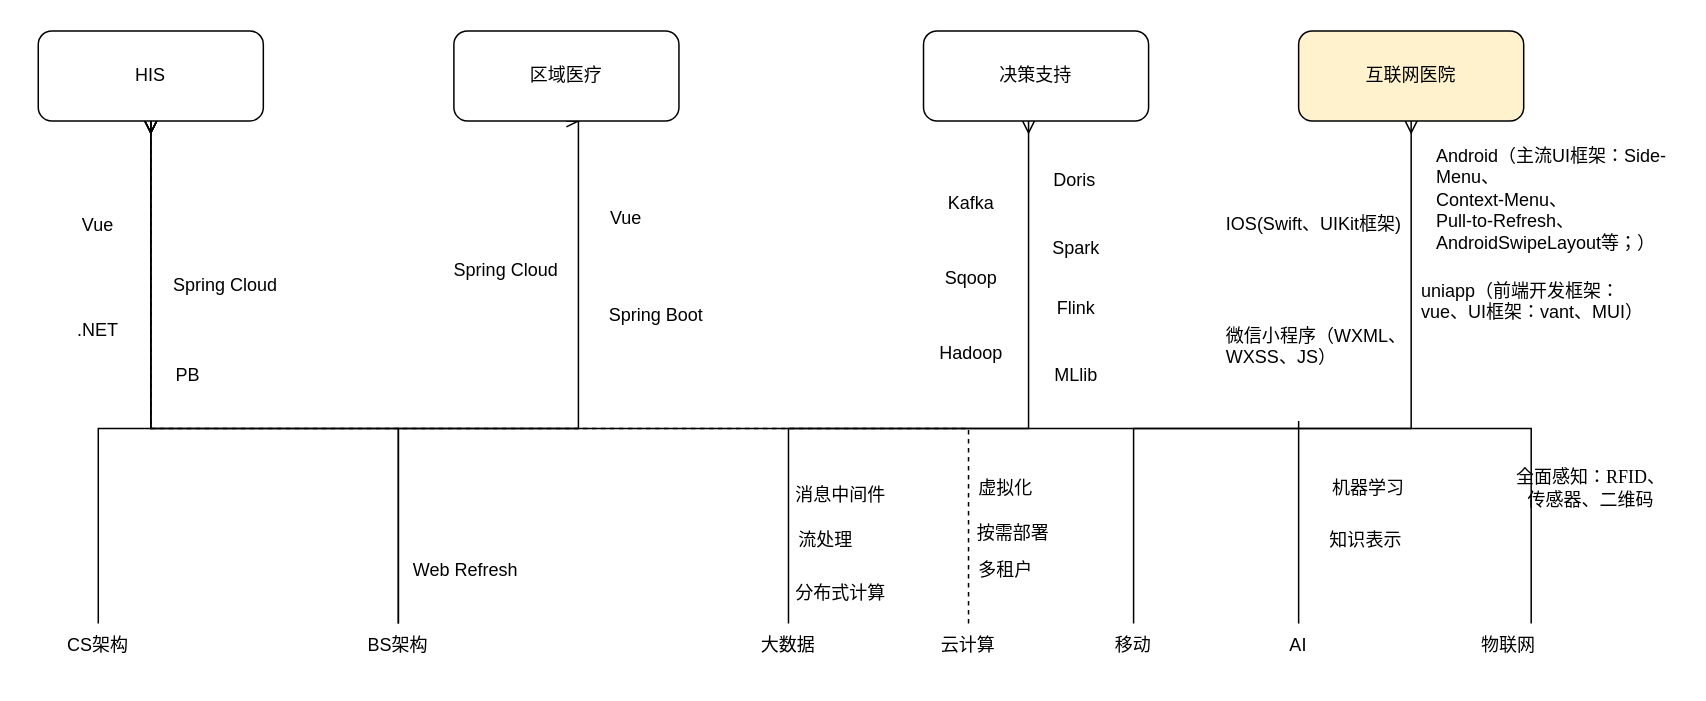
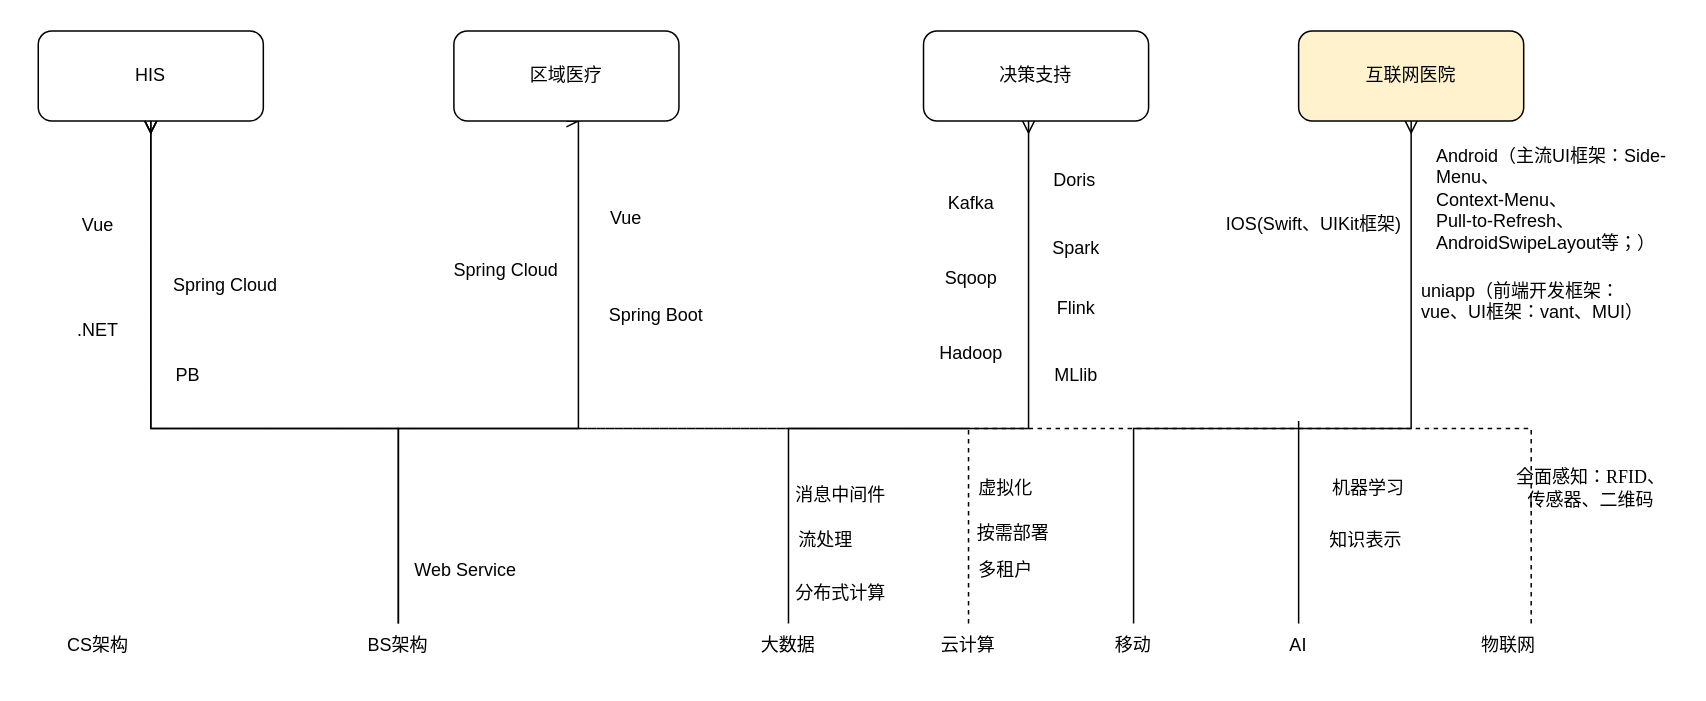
  <mxCell id="0" />
  <mxCell id="1" parent="0" />
- <mxCell id="2" style="rounded=0;orthogonalLoop=1;jettySize=auto;html=1;exitX=0.5;exitY=0;exitDx=0;exitDy=0;edgeStyle=orthogonalEdgeStyle;endArrow=ERmany;endFill=0;entryX=0.5;entryY=1;entryDx=0;entryDy=0;" parent="1" source="3" target="16" edge="1"><mxGeometry relative="1" as="geometry"><mxPoint x="120" y="35" as="targetPoint" /><Array as="points"><mxPoint x="65" y="285" /><mxPoint x="100" y="285" /></Array></mxGeometry></mxCell>
  <mxCell id="3" value="CS架构" style="text;html=1;strokeColor=none;fillColor=none;align=center;verticalAlign=middle;whiteSpace=wrap;rounded=0;" parent="1" vertex="1"><mxGeometry x="35" y="415" width="60" height="30" as="geometry" /></mxCell>
  <mxCell id="4" style="edgeStyle=orthogonalEdgeStyle;rounded=0;orthogonalLoop=1;jettySize=auto;html=1;exitX=0.5;exitY=0;exitDx=0;exitDy=0;entryX=0.5;entryY=1;entryDx=0;entryDy=0;endArrow=ERmany;endFill=0;" parent="1" source="6" target="16" edge="1"><mxGeometry relative="1" as="geometry"><Array as="points"><mxPoint x="265" y="285" /><mxPoint x="100" y="285" /></Array></mxGeometry></mxCell>
  <mxCell id="5" style="edgeStyle=orthogonalEdgeStyle;rounded=0;orthogonalLoop=1;jettySize=auto;html=1;exitX=0.5;exitY=0;exitDx=0;exitDy=0;entryX=0.5;entryY=1;entryDx=0;entryDy=0;endArrow=ERmany;endFill=0;" parent="1" source="6" target="20" edge="1"><mxGeometry relative="1" as="geometry"><Array as="points"><mxPoint x="265" y="285" /><mxPoint x="385" y="285" /><mxPoint x="385" y="80" /></Array></mxGeometry></mxCell>
  <mxCell id="6" value="BS架构" style="text;html=1;strokeColor=none;fillColor=none;align=center;verticalAlign=middle;whiteSpace=wrap;rounded=0;" parent="1" vertex="1"><mxGeometry x="235" y="415" width="60" height="30" as="geometry" /></mxCell>
  <mxCell id="7" style="edgeStyle=orthogonalEdgeStyle;rounded=0;orthogonalLoop=1;jettySize=auto;html=1;exitX=0.5;exitY=0;exitDx=0;exitDy=0;endArrow=ERmany;endFill=0;" parent="1" source="8" target="23" edge="1"><mxGeometry relative="1" as="geometry"><Array as="points"><mxPoint x="525" y="285" /><mxPoint x="685" y="285" /></Array></mxGeometry></mxCell>
  <mxCell id="8" value="大数据" style="text;html=1;strokeColor=none;fillColor=none;align=center;verticalAlign=middle;whiteSpace=wrap;rounded=0;" parent="1" vertex="1"><mxGeometry x="495" y="415" width="60" height="30" as="geometry" /></mxCell>
  <mxCell id="9" style="edgeStyle=orthogonalEdgeStyle;rounded=0;orthogonalLoop=1;jettySize=auto;html=1;exitX=0.5;exitY=0;exitDx=0;exitDy=0;entryX=0.5;entryY=1;entryDx=0;entryDy=0;endArrow=ERmany;endFill=0;dashed=1;" parent="1" source="10" target="16" edge="1"><mxGeometry relative="1" as="geometry"><Array as="points"><mxPoint x="645" y="285" /><mxPoint x="100" y="285" /></Array></mxGeometry></mxCell>
  <mxCell id="10" value="云计算" style="text;html=1;strokeColor=none;fillColor=none;align=center;verticalAlign=middle;whiteSpace=wrap;rounded=0;" parent="1" vertex="1"><mxGeometry x="615" y="415" width="60" height="30" as="geometry" /></mxCell>
  <mxCell id="11" style="edgeStyle=orthogonalEdgeStyle;rounded=0;orthogonalLoop=1;jettySize=auto;html=1;exitX=0.5;exitY=0;exitDx=0;exitDy=0;entryX=0.5;entryY=1;entryDx=0;entryDy=0;endArrow=ERmany;endFill=0;" parent="1" source="12" target="24" edge="1"><mxGeometry relative="1" as="geometry"><Array as="points"><mxPoint x="755" y="285" /><mxPoint x="940" y="285" /></Array></mxGeometry></mxCell>
  <mxCell id="12" value="移动" style="text;html=1;strokeColor=none;fillColor=none;align=center;verticalAlign=middle;whiteSpace=wrap;rounded=0;" parent="1" vertex="1"><mxGeometry x="725" y="415" width="60" height="30" as="geometry" /></mxCell>
  <mxCell id="13" value="AI" style="text;html=1;strokeColor=none;fillColor=none;align=center;verticalAlign=middle;whiteSpace=wrap;rounded=0;" parent="1" vertex="1"><mxGeometry x="835" y="415" width="60" height="30" as="geometry" /></mxCell>
- <mxCell id="14" style="edgeStyle=orthogonalEdgeStyle;rounded=0;orthogonalLoop=1;jettySize=auto;html=1;exitX=0.75;exitY=0;exitDx=0;exitDy=0;entryX=0.5;entryY=1;entryDx=0;entryDy=0;endArrow=ERmany;endFill=0;" parent="1" source="15" target="16" edge="1"><mxGeometry relative="1" as="geometry"><Array as="points"><mxPoint x="1020" y="285" /><mxPoint x="100" y="285" /></Array></mxGeometry></mxCell>
+ <mxCell id="14" style="edgeStyle=orthogonalEdgeStyle;rounded=0;orthogonalLoop=1;jettySize=auto;html=1;exitX=0.75;exitY=0;exitDx=0;exitDy=0;entryX=0.5;entryY=1;entryDx=0;entryDy=0;endArrow=ERmany;endFill=0;dashed=1;" parent="1" source="15" target="16" edge="1"><mxGeometry relative="1" as="geometry"><Array as="points"><mxPoint x="1020" y="285" /><mxPoint x="100" y="285" /></Array></mxGeometry></mxCell>
  <mxCell id="15" value="物联网" style="text;html=1;strokeColor=none;fillColor=none;align=center;verticalAlign=middle;whiteSpace=wrap;rounded=0;" parent="1" vertex="1"><mxGeometry x="975" y="415" width="60" height="30" as="geometry" /></mxCell>
  <mxCell id="16" value="HIS" style="rounded=1;whiteSpace=wrap;html=1;" parent="1" vertex="1"><mxGeometry x="25" y="20" width="150" height="60" as="geometry" /></mxCell>
  <mxCell id="17" value="PB" style="text;html=1;strokeColor=none;fillColor=none;align=center;verticalAlign=middle;whiteSpace=wrap;rounded=0;" parent="1" vertex="1"><mxGeometry x="95" y="235" width="60" height="30" as="geometry" /></mxCell>
  <mxCell id="18" value=".NET" style="text;html=1;strokeColor=none;fillColor=none;align=center;verticalAlign=middle;whiteSpace=wrap;rounded=0;" parent="1" vertex="1"><mxGeometry x="35" y="205" width="60" height="30" as="geometry" /></mxCell>
  <mxCell id="19" value="Spring Cloud" style="text;html=1;strokeColor=none;fillColor=none;align=center;verticalAlign=middle;whiteSpace=wrap;rounded=0;" parent="1" vertex="1"><mxGeometry x="105" y="175" width="90" height="30" as="geometry" /></mxCell>
  <mxCell id="20" value="区域医疗" style="rounded=1;whiteSpace=wrap;html=1;" parent="1" vertex="1"><mxGeometry x="302" y="20" width="150" height="60" as="geometry" /></mxCell>
  <mxCell id="21" value="Spring Cloud" style="text;html=1;strokeColor=none;fillColor=none;align=center;verticalAlign=middle;whiteSpace=wrap;rounded=0;" parent="1" vertex="1"><mxGeometry x="292" y="165" width="90" height="30" as="geometry" /></mxCell>
  <mxCell id="22" value="Spring Boot" style="text;html=1;strokeColor=none;fillColor=none;align=center;verticalAlign=middle;whiteSpace=wrap;rounded=0;" parent="1" vertex="1"><mxGeometry x="392" y="195" width="90" height="30" as="geometry" /></mxCell>
  <mxCell id="23" value="决策支持" style="rounded=1;whiteSpace=wrap;html=1;" parent="1" vertex="1"><mxGeometry x="615" y="20" width="150" height="60" as="geometry" /></mxCell>
  <mxCell id="24" value="互联网医院" style="rounded=1;whiteSpace=wrap;html=1;fillColor=#fff2cc;" parent="1" vertex="1"><mxGeometry x="865" y="20" width="150" height="60" as="geometry" /></mxCell>
- <mxCell id="25" value="Web Refresh" style="text;html=1;strokeColor=none;fillColor=none;align=center;verticalAlign=middle;whiteSpace=wrap;rounded=0;" parent="1" vertex="1"><mxGeometry x="265" y="365" width="90" height="30" as="geometry" /></mxCell>
+ <mxCell id="25" value="Web Service" style="text;html=1;strokeColor=none;fillColor=none;align=center;verticalAlign=middle;whiteSpace=wrap;rounded=0;" parent="1" vertex="1"><mxGeometry x="265" y="365" width="90" height="30" as="geometry" /></mxCell>
  <mxCell id="26" value="虚拟化" style="text;html=1;strokeColor=none;fillColor=none;align=center;verticalAlign=middle;whiteSpace=wrap;rounded=0;" parent="1" vertex="1"><mxGeometry x="625" y="310" width="90" height="30" as="geometry" /></mxCell>
  <mxCell id="27" value="按需部署" style="text;html=1;strokeColor=none;fillColor=none;align=center;verticalAlign=middle;whiteSpace=wrap;rounded=0;" parent="1" vertex="1"><mxGeometry x="635" y="340" width="80" height="30" as="geometry" /></mxCell>
  <mxCell id="28" value="Doris" style="text;html=1;strokeColor=none;fillColor=none;align=center;verticalAlign=middle;whiteSpace=wrap;rounded=0;" parent="1" vertex="1"><mxGeometry x="671" y="105" width="90" height="30" as="geometry" /></mxCell>
  <mxCell id="29" value="Spark" style="text;html=1;strokeColor=none;fillColor=none;align=center;verticalAlign=middle;whiteSpace=wrap;rounded=0;" parent="1" vertex="1"><mxGeometry x="672" y="150" width="90" height="30" as="geometry" /></mxCell>
  <mxCell id="30" value="Hadoop" style="text;html=1;strokeColor=none;fillColor=none;align=center;verticalAlign=middle;whiteSpace=wrap;rounded=0;" parent="1" vertex="1"><mxGeometry x="602" y="220" width="90" height="30" as="geometry" /></mxCell>
  <mxCell id="31" value="Flink" style="text;html=1;strokeColor=none;fillColor=none;align=center;verticalAlign=middle;whiteSpace=wrap;rounded=0;" parent="1" vertex="1"><mxGeometry x="672" y="190" width="90" height="30" as="geometry" /></mxCell>
  <mxCell id="32" value="Kafka" style="text;html=1;strokeColor=none;fillColor=none;align=center;verticalAlign=middle;whiteSpace=wrap;rounded=0;" parent="1" vertex="1"><mxGeometry x="602" y="120" width="90" height="30" as="geometry" /></mxCell>
  <mxCell id="33" value="Sqoop" style="text;html=1;strokeColor=none;fillColor=none;align=center;verticalAlign=middle;whiteSpace=wrap;rounded=0;" parent="1" vertex="1"><mxGeometry x="602" y="170" width="90" height="30" as="geometry" /></mxCell>
  <mxCell id="34" value="Vue" style="text;html=1;strokeColor=none;fillColor=none;align=center;verticalAlign=middle;whiteSpace=wrap;rounded=0;" parent="1" vertex="1"><mxGeometry x="372" y="130" width="90" height="30" as="geometry" /></mxCell>
  <mxCell id="35" value="Vue" style="text;html=1;strokeColor=none;fillColor=none;align=center;verticalAlign=middle;whiteSpace=wrap;rounded=0;" parent="1" vertex="1"><mxGeometry x="20" y="135" width="90" height="30" as="geometry" /></mxCell>
  <mxCell id="36" value="MLlib" style="text;html=1;strokeColor=none;fillColor=none;align=center;verticalAlign=middle;whiteSpace=wrap;rounded=0;" parent="1" vertex="1"><mxGeometry x="672" y="235" width="90" height="30" as="geometry" /></mxCell>
  <mxCell id="37" value="分布式计算" style="text;html=1;strokeColor=none;fillColor=none;align=center;verticalAlign=middle;whiteSpace=wrap;rounded=0;" parent="1" vertex="1"><mxGeometry x="515" y="380" width="90" height="30" as="geometry" /></mxCell>
  <mxCell id="38" value="流处理" style="text;html=1;strokeColor=none;fillColor=none;align=center;verticalAlign=middle;whiteSpace=wrap;rounded=0;" parent="1" vertex="1"><mxGeometry x="505" y="345" width="90" height="30" as="geometry" /></mxCell>
  <mxCell id="39" value="消息中间件" style="text;html=1;strokeColor=none;fillColor=none;align=center;verticalAlign=middle;whiteSpace=wrap;rounded=0;" parent="1" vertex="1"><mxGeometry x="515" y="315" width="90" height="30" as="geometry" /></mxCell>
  <mxCell id="40" value="&amp;nbsp;机器学习" style="text;html=1;strokeColor=none;fillColor=none;align=center;verticalAlign=middle;whiteSpace=wrap;rounded=0;" parent="1" vertex="1"><mxGeometry x="865" y="310" width="90" height="30" as="geometry" /></mxCell>
  <mxCell id="41" value="知识表示" style="text;html=1;strokeColor=none;fillColor=none;align=center;verticalAlign=middle;whiteSpace=wrap;rounded=0;" parent="1" vertex="1"><mxGeometry x="865" y="345" width="90" height="30" as="geometry" /></mxCell>
  <mxCell id="42" value="" style="endArrow=none;html=1;rounded=0;exitX=0.5;exitY=0;exitDx=0;exitDy=0;" edge="1" parent="1" source="13"><mxGeometry width="50" height="50" relative="1" as="geometry"><mxPoint x="845" y="330" as="sourcePoint" /><mxPoint x="865" y="280" as="targetPoint" /></mxGeometry></mxCell>
  <mxCell id="43" value="Android（主流UI框架：Side-Menu、&lt;br&gt;Context-Menu、&lt;br&gt;Pull-to-Refresh、&lt;br&gt;AndroidSwipeLayout等；）" style="text;whiteSpace=wrap;html=1;" vertex="1" parent="1"><mxGeometry x="955" y="90" width="160" height="80" as="geometry" /></mxCell>
  <mxCell id="44" value="IOS(Swift、UIKit框架)" style="text;whiteSpace=wrap;html=1;" vertex="1" parent="1"><mxGeometry x="815" y="135" width="120" height="40" as="geometry" /></mxCell>
  <mxCell id="45" value="uniapp（前端开发框架：vue、UI框架：vant、MUI）" style="text;whiteSpace=wrap;html=1;" vertex="1" parent="1"><mxGeometry x="945" y="180" width="160" height="40" as="geometry" /></mxCell>
- <mxCell id="46" value="微信小程序（WXML、WXSS、JS）" style="text;whiteSpace=wrap;html=1;" vertex="1" parent="1"><mxGeometry x="815" y="210" width="130" height="40" as="geometry" /></mxCell>
  <mxCell id="47" value="多租户" style="text;html=1;strokeColor=none;fillColor=none;align=center;verticalAlign=middle;whiteSpace=wrap;rounded=0;" vertex="1" parent="1"><mxGeometry x="625" y="365" width="90" height="30" as="geometry" /></mxCell>
  <mxCell id="48" value="全面&lt;font style=&quot;font-size: 12px;&quot;&gt;感知：&lt;span style=&quot;font-family: &amp;quot;Times New Roman&amp;quot;; background-color: initial;&quot;&gt;RFID&lt;/span&gt;&lt;font style=&quot;background-color: initial; font-size: 12px;&quot; face=&quot;宋体&quot;&gt;、传感器、二维码&lt;/font&gt;&lt;/font&gt;" style="text;html=1;strokeColor=none;fillColor=none;align=center;verticalAlign=middle;whiteSpace=wrap;rounded=0;" vertex="1" parent="1"><mxGeometry x="1005" y="310" width="110" height="30" as="geometry" /></mxCell>
